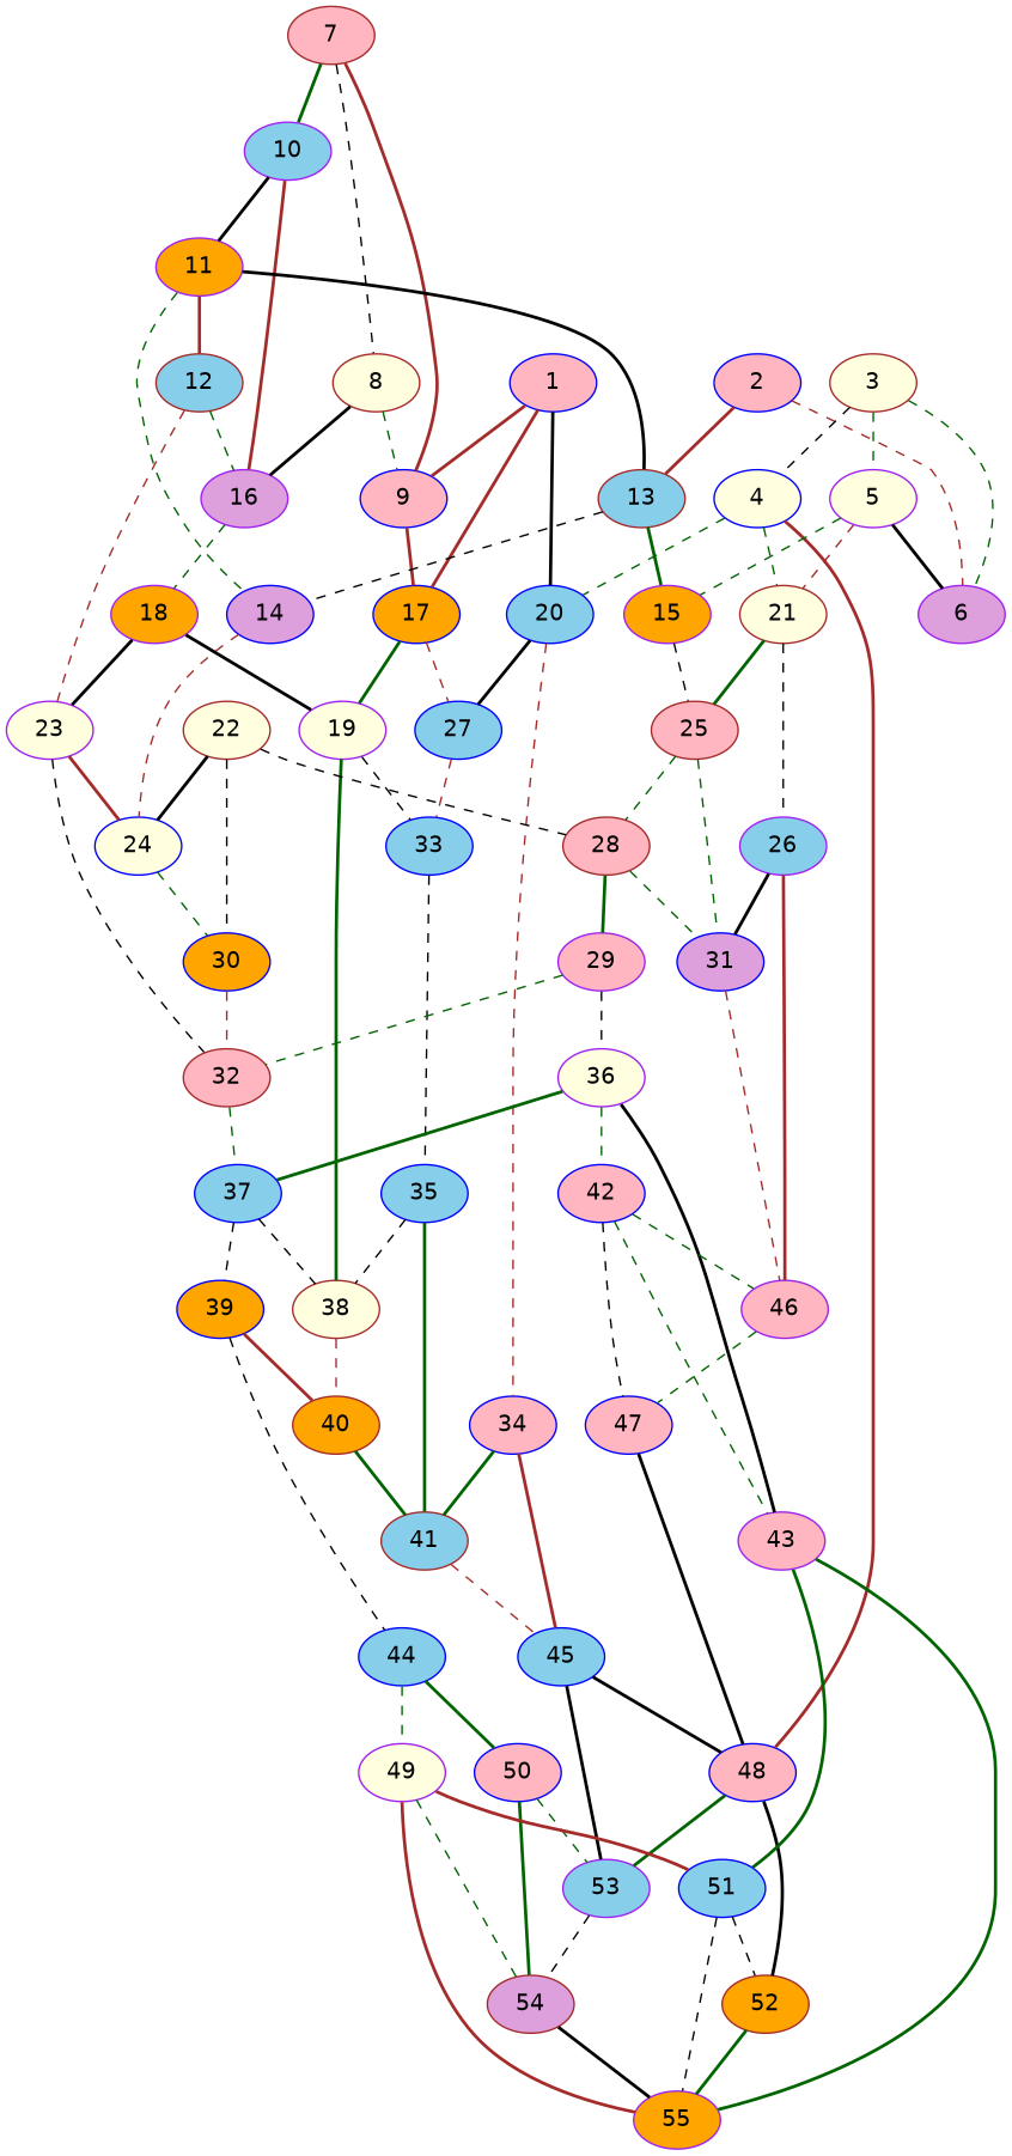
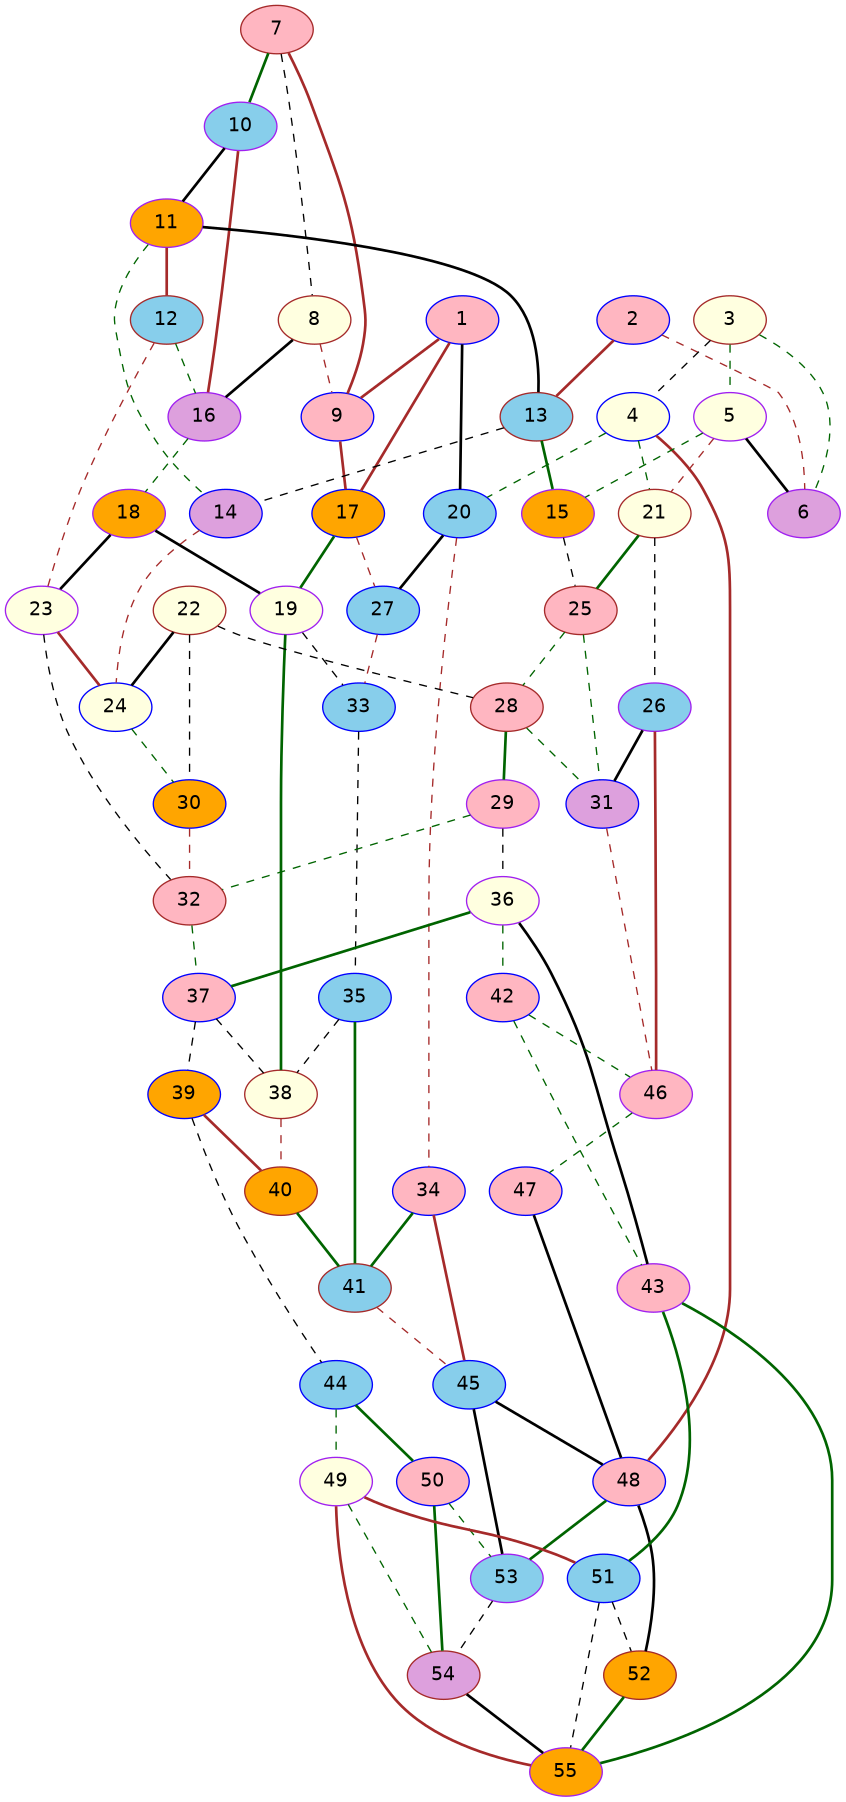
  graph {
    fontname="DejaVu Sans"
    node [color=blue fillcolor=lightpink fontname="DejaVu Sans" style=filled]
    edge [color=darkgreen fontname="DejaVu Sans" style=dashed weight=1.0]
    1
    9
    17 [fillcolor=orange]
    20 [fillcolor=skyblue]
    19 [color=purple fillcolor=lightyellow]
    27 [fillcolor=skyblue]
    34
    6 [color=purple fillcolor=plum]
    2
    13 [color=brown fillcolor=skyblue]
    15 [color=purple fillcolor=orange]
    14 [fillcolor=plum]
    3 [color=brown fillcolor=lightyellow]
    4 [fillcolor=lightyellow]
    5 [color=purple fillcolor=lightyellow]
    21 [color=brown fillcolor=lightyellow]
    48
    25 [color=brown]
    26 [color=purple fillcolor=skyblue]
    52 [color=brown fillcolor=orange]
    53 [color=purple fillcolor=skyblue]
    7 [color=brown]
    8 [color=brown fillcolor=lightyellow]
    10 [color=purple fillcolor=skyblue]
    16 [color=purple fillcolor=plum]
    11 [color=purple fillcolor=orange]
    18 [color=purple fillcolor=orange]
    12 [color=brown fillcolor=skyblue]
    23 [color=purple fillcolor=lightyellow]
    24 [fillcolor=lightyellow]
    32 [color=brown]
    30 [fillcolor=orange]
    28 [color=brown]
    31 [fillcolor=plum]
    33 [fillcolor=skyblue]
    38 [color=brown fillcolor=lightyellow]
    35 [fillcolor=skyblue]
    40 [color=brown fillcolor=orange]
    41 [color=brown fillcolor=skyblue]
    45 [fillcolor=skyblue]
    46 [color=purple]
    22 [color=brown fillcolor=lightyellow]
    29 [color=purple]
-   37 [fillcolor=skyblue]
+   37
    47
    36 [color=purple fillcolor=lightyellow]
    42
    43 [color=purple]
    39 [fillcolor=orange]
    51 [fillcolor=skyblue]
    55 [color=purple fillcolor=orange]
    44 [fillcolor=skyblue]
    50
    49 [color=purple fillcolor=lightyellow]
    54 [color=brown fillcolor=plum]
    1 -- 9 [color=brown style=bold]
    1 -- 17 [color=brown style=bold]
    1 -- 20 [color=black style=bold]
    9 -- 17 [color=brown style=bold]
    17 -- 19 [style=bold]
    17 -- 27 [color=brown]
    20 -- 27 [color=black style=bold]
    20 -- 34 [color=brown]
    19 -- 33 [color=black]
    19 -- 38 [style=bold]
    27 -- 33 [color=brown weight=2.0]
    34 -- 41 [style=bold]
    34 -- 45 [color=brown style=bold]
    2 -- 6 [color=brown weight=2.0]
    2 -- 13 [color=brown style=bold]
    13 -- 15 [style=bold]
    13 -- 14 [color=black]
    15 -- 25 [color=black]
    14 -- 24 [color=brown]
    3 -- 6
    3 -- 4 [color=black weight=2.0]
    3 -- 5
    4 -- 20
    4 -- 21
    4 -- 48 [color=brown style=bold weight=2.0]
    5 -- 6 [color=black style=bold]
    5 -- 15
    5 -- 21 [color=brown]
    21 -- 25 [style=bold]
    21 -- 26 [color=black]
    48 -- 52 [color=black style=bold]
    48 -- 53 [style=bold]
    25 -- 28
    25 -- 31
    26 -- 31 [color=black style=bold]
    26 -- 46 [color=brown style=bold]
    52 -- 55 [style=bold]
    53 -- 54 [color=black]
    7 -- 9 [color=brown style=bold]
    7 -- 8 [color=black]
    7 -- 10 [style=bold weight=2.0]
-   8 -- 9
+   8 -- 9 [color=brown]
    8 -- 16 [color=black style=bold]
    10 -- 16 [color=brown style=bold]
    10 -- 11 [color=black style=bold]
    16 -- 18
    11 -- 13 [color=black style=bold]
    11 -- 14
    11 -- 12 [color=brown style=bold]
    18 -- 19 [color=black style=bold]
    18 -- 23 [color=black style=bold]
    12 -- 16
    12 -- 23 [color=brown]
    23 -- 24 [color=brown style=bold]
    23 -- 32 [color=black]
    24 -- 30
    32 -- 37
    30 -- 32 [color=brown weight=2.0]
    28 -- 31
    28 -- 29 [style=bold]
    31 -- 46 [color=brown]
    33 -- 35 [color=black]
    38 -- 40 [color=brown]
    35 -- 38 [color=black]
    35 -- 41 [style=bold]
    40 -- 41 [style=bold]
    41 -- 45 [color=brown]
    45 -- 48 [color=black style=bold]
    45 -- 53 [color=black style=bold]
    46 -- 47
    22 -- 24 [color=black style=bold]
    22 -- 30 [color=black]
    22 -- 28 [color=black]
    29 -- 32
    29 -- 36 [color=black]
    37 -- 38 [color=black]
    37 -- 39 [color=black]
    47 -- 48 [color=black style=bold]
    36 -- 37 [style=bold]
    36 -- 42
    36 -- 43 [color=black style=bold]
    42 -- 46
-   42 -- 47 [color=black]
    42 -- 43
    43 -- 51 [style=bold]
    43 -- 55 [style=bold]
    39 -- 40 [color=brown style=bold]
    39 -- 44 [color=black]
    51 -- 52 [color=black]
    51 -- 55 [color=black]
    44 -- 50 [style=bold]
    44 -- 49
    50 -- 53
    50 -- 54 [style=bold]
    49 -- 51 [color=brown style=bold]
    49 -- 55 [color=brown style=bold]
    49 -- 54
    54 -- 55 [color=black style=bold]
  }
